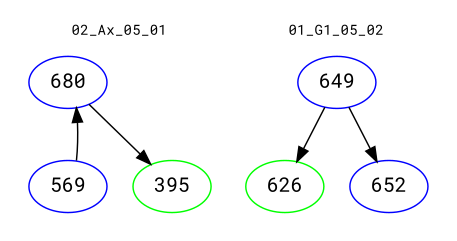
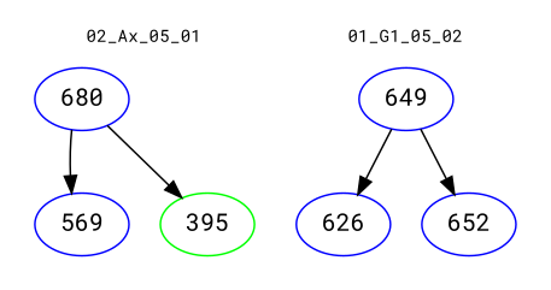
  digraph {
    fontname="Roboto Mono"
    node [color=blue fontname="Roboto Mono"]
    edge [color=black fontname="Roboto Mono"]
    n1 [label=680]
    n2 [label=569]
    n3 [color=green label=395]
    n4 [label=649]
-   n5 [color=green label=626]
+   n5 [label=626]
    n6 [label=652]
    subgraph cluster_1 {
      color=white
      fontsize=10
      label="02_Ax_05_01"
      n1
      n2
      n3
    }
    subgraph cluster_2 {
      color=white
      fontsize=10
      label="01_G1_05_02"
      n4
      n5
      n6
    }
-   n2 -> n1
+   n1 -> n2
    n1 -> n3
    n4 -> n5
    n4 -> n6
  }
